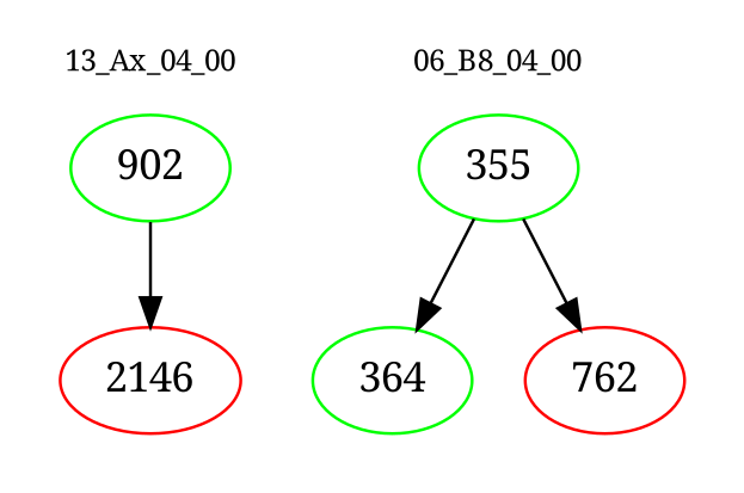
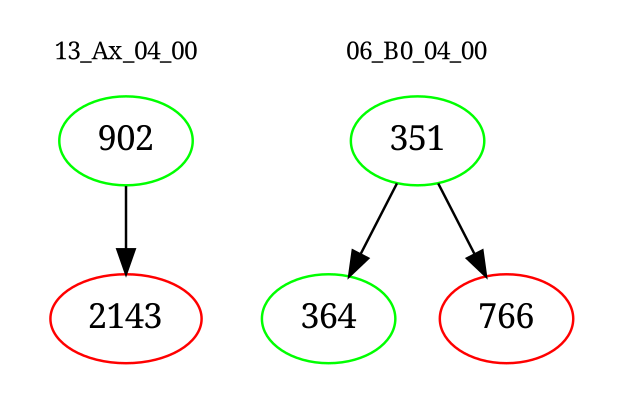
  digraph {
    fontname="Noto Serif"
    node [color=green fontname="Noto Serif"]
    edge [color=black fontname="Noto Serif"]
    n1 [label=902]
-   n2 [color=red label=2146]
-   n3 [label=355]
+   n2 [color=red label=2143]
+   n3 [label=351]
    n4 [label=364]
-   n5 [color=red label=762]
+   n5 [color=red label=766]
    subgraph cluster_1 {
      color=white
      fontsize=10
      label="13_Ax_04_00"
      n1
      n2
    }
    subgraph cluster_2 {
      color=white
      fontsize=10
-     label="06_B8_04_00"
+     label="06_B0_04_00"
      n3
      n4
      n5
    }
    n1 -> n2
    n3 -> n4
    n3 -> n5
  }
